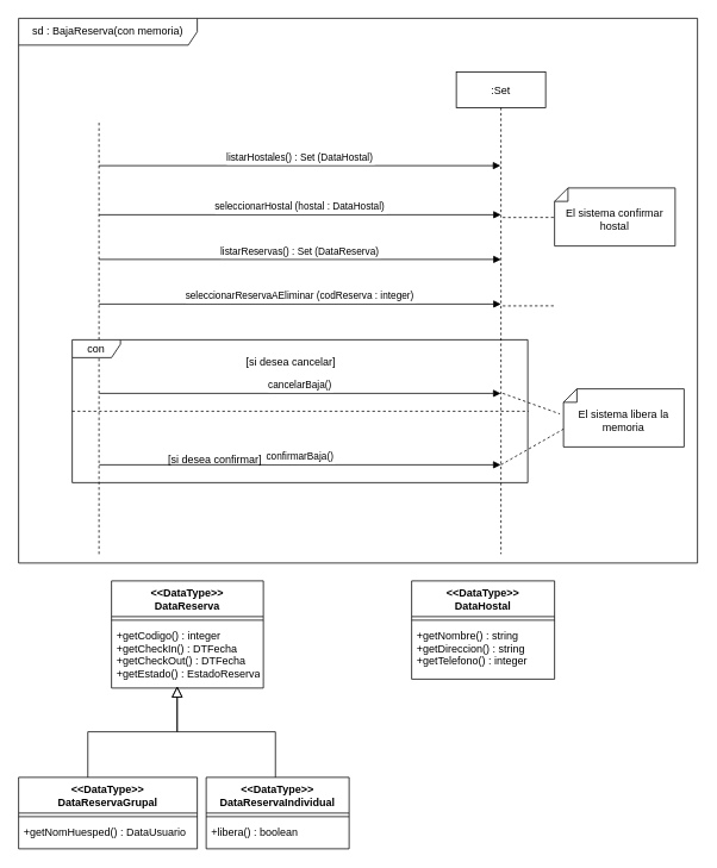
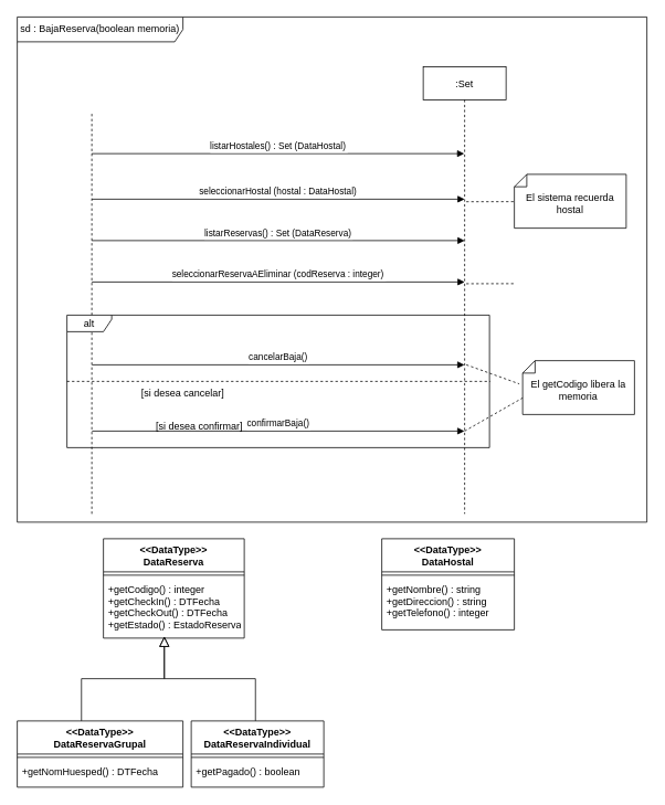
  <mxCell id="0" />
  <mxCell id="1" parent="0" />
- <mxCell id="2" value="sd : BajaReserva(con memoria)" style="shape=umlFrame;whiteSpace=wrap;html=1;width=200;height=30;" parent="1" vertex="1"><mxGeometry x="20" y="20" width="760" height="610" as="geometry" /></mxCell>
+ <mxCell id="2" value="sd : BajaReserva(boolean memoria)" style="shape=umlFrame;whiteSpace=wrap;html=1;width=200;height=30;" parent="1" vertex="1"><mxGeometry x="20" y="20" width="760" height="610" as="geometry" /></mxCell>
  <mxCell id="3" value=":Set" style="shape=umlLifeline;perimeter=lifelinePerimeter;container=1;collapsible=0;recursiveResize=0;rounded=0;shadow=0;strokeWidth=1;" parent="1" vertex="1"><mxGeometry x="510" y="80" width="100" height="540" as="geometry" /></mxCell>
  <mxCell id="4" value="" style="endArrow=none;dashed=1;html=1;rounded=0;exitX=0.52;exitY=0.302;exitDx=0;exitDy=0;exitPerimeter=0;" parent="3" edge="1"><mxGeometry width="50" height="50" relative="1" as="geometry"><mxPoint x="52" y="262.08" as="sourcePoint" /><mxPoint x="110" y="262" as="targetPoint" /><Array as="points" /></mxGeometry></mxCell>
  <mxCell id="5" value="" style="endArrow=none;dashed=1;html=1;rounded=0;" parent="1" edge="1"><mxGeometry width="50" height="50" relative="1" as="geometry"><mxPoint x="110" y="620" as="sourcePoint" /><mxPoint x="110" y="135" as="targetPoint" /></mxGeometry></mxCell>
  <mxCell id="6" value="listarHostales() : Set (DataHostal)" style="verticalAlign=bottom;endArrow=block;shadow=0;strokeWidth=1;" parent="1" target="3" edge="1"><mxGeometry relative="1" as="geometry"><mxPoint x="110" y="185" as="sourcePoint" /><mxPoint x="619.5" y="185" as="targetPoint" /></mxGeometry></mxCell>
  <mxCell id="7" value="seleccionarHostal (hostal : DataHostal)" style="verticalAlign=bottom;endArrow=block;shadow=0;strokeWidth=1;" parent="1" edge="1"><mxGeometry relative="1" as="geometry"><mxPoint x="110" y="240" as="sourcePoint" /><mxPoint x="560" y="240" as="targetPoint" /></mxGeometry></mxCell>
- <mxCell id="8" value="El sistema confirmar hostal" style="shape=note2;boundedLbl=1;whiteSpace=wrap;html=1;size=15;verticalAlign=top;align=center;flipV=0;flipH=1;" parent="1" vertex="1"><mxGeometry x="620" y="210" width="135" height="65" as="geometry" /></mxCell>
+ <mxCell id="8" value="El sistema recuerda hostal" style="shape=note2;boundedLbl=1;whiteSpace=wrap;html=1;size=15;verticalAlign=top;align=center;flipV=0;flipH=1;" parent="1" vertex="1"><mxGeometry x="620" y="210" width="135" height="65" as="geometry" /></mxCell>
  <mxCell id="9" value="" style="endArrow=none;dashed=1;html=1;rounded=0;exitX=0.52;exitY=0.302;exitDx=0;exitDy=0;exitPerimeter=0;" parent="1" source="3" edge="1"><mxGeometry width="50" height="50" relative="1" as="geometry"><mxPoint x="590" y="330" as="sourcePoint" /><mxPoint x="620" y="243" as="targetPoint" /><Array as="points" /></mxGeometry></mxCell>
  <mxCell id="10" value="listarReservas() : Set (DataReserva)" style="verticalAlign=bottom;endArrow=block;shadow=0;strokeWidth=1;" parent="1" edge="1"><mxGeometry relative="1" as="geometry"><mxPoint x="110" y="290" as="sourcePoint" /><mxPoint x="560" y="290" as="targetPoint" /></mxGeometry></mxCell>
- <mxCell id="11" value="con" style="shape=umlFrame;whiteSpace=wrap;html=1;width=54;height=20;" parent="1" vertex="1"><mxGeometry x="80" y="380" width="510" height="160" as="geometry" /></mxCell>
+ <mxCell id="11" value="alt" style="shape=umlFrame;whiteSpace=wrap;html=1;width=54;height=20;" parent="1" vertex="1"><mxGeometry x="80" y="380" width="510" height="160" as="geometry" /></mxCell>
  <mxCell id="12" value="cancelarBaja()" style="verticalAlign=bottom;endArrow=block;shadow=0;strokeWidth=1;" parent="1" edge="1"><mxGeometry relative="1" as="geometry"><mxPoint x="110.25" y="440" as="sourcePoint" /><mxPoint x="559.75" y="440" as="targetPoint" /></mxGeometry></mxCell>
- <mxCell id="13" value="[si desea cancelar]" style="text;html=1;strokeColor=none;fillColor=none;align=center;verticalAlign=middle;whiteSpace=wrap;rounded=0;" parent="1" vertex="1"><mxGeometry x="210" y="390" width="230" height="30" as="geometry" /></mxCell>
+ <mxCell id="13" value="[si desea cancelar]" style="text;html=1;strokeColor=none;fillColor=none;align=center;verticalAlign=middle;whiteSpace=wrap;rounded=0;" parent="1" vertex="1"><mxGeometry x="105" y="460" width="230" height="30" as="geometry" /></mxCell>
  <mxCell id="14" value="[si desea confirmar]" style="text;html=1;strokeColor=none;fillColor=none;align=center;verticalAlign=middle;whiteSpace=wrap;rounded=0;" parent="1" vertex="1"><mxGeometry x="125" y="500" width="230" height="30" as="geometry" /></mxCell>
  <mxCell id="15" value="confirmarBaja()" style="verticalAlign=bottom;endArrow=block;shadow=0;strokeWidth=1;" parent="1" edge="1"><mxGeometry relative="1" as="geometry"><mxPoint x="110.25" y="520" as="sourcePoint" /><mxPoint x="559.75" y="520" as="targetPoint" /></mxGeometry></mxCell>
- <mxCell id="16" value="El sistema libera la memoria" style="shape=note2;boundedLbl=1;whiteSpace=wrap;html=1;size=15;verticalAlign=top;align=center;flipV=0;flipH=1;" parent="1" vertex="1"><mxGeometry x="630" y="435" width="135" height="65" as="geometry" /></mxCell>
+ <mxCell id="16" value="El getCodigo libera la memoria" style="shape=note2;boundedLbl=1;whiteSpace=wrap;html=1;size=15;verticalAlign=top;align=center;flipV=0;flipH=1;" parent="1" vertex="1"><mxGeometry x="630" y="435" width="135" height="65" as="geometry" /></mxCell>
  <mxCell id="17" value="" style="endArrow=none;dashed=1;html=1;rounded=0;entryX=1.002;entryY=0.5;entryDx=0;entryDy=0;entryPerimeter=0;" parent="1" target="11" edge="1"><mxGeometry width="50" height="50" relative="1" as="geometry"><mxPoint x="80" y="460" as="sourcePoint" /><mxPoint x="130" y="410" as="targetPoint" /></mxGeometry></mxCell>
  <mxCell id="18" value="" style="endArrow=none;dashed=1;html=1;rounded=0;entryX=1.03;entryY=0.431;entryDx=0;entryDy=0;entryPerimeter=0;" parent="1" target="16" edge="1"><mxGeometry width="50" height="50" relative="1" as="geometry"><mxPoint x="562.07" y="440" as="sourcePoint" /><mxPoint x="640.005" y="440" as="targetPoint" /></mxGeometry></mxCell>
  <mxCell id="19" value="" style="endArrow=none;dashed=1;html=1;rounded=0;" parent="1" edge="1"><mxGeometry width="50" height="50" relative="1" as="geometry"><mxPoint x="560" y="520" as="sourcePoint" /><mxPoint x="630" y="480" as="targetPoint" /></mxGeometry></mxCell>
  <mxCell id="20" value="seleccionarReservaAEliminar (codReserva : integer)" style="verticalAlign=bottom;endArrow=block;shadow=0;strokeWidth=1;" parent="1" edge="1"><mxGeometry relative="1" as="geometry"><mxPoint x="110" y="340" as="sourcePoint" /><mxPoint x="560" y="340" as="targetPoint" /></mxGeometry></mxCell>
  <mxCell id="21" value="" style="endArrow=block;endSize=10;endFill=0;shadow=0;strokeWidth=1;rounded=0;edgeStyle=elbowEdgeStyle;elbow=vertical;" parent="1" edge="1"><mxGeometry width="160" relative="1" as="geometry"><mxPoint x="97.5" y="870" as="sourcePoint" /><mxPoint x="197.5" y="768" as="targetPoint" /></mxGeometry></mxCell>
  <mxCell id="22" value="" style="endArrow=block;endSize=10;endFill=0;shadow=0;strokeWidth=1;rounded=0;edgeStyle=elbowEdgeStyle;elbow=vertical;" parent="1" edge="1"><mxGeometry width="160" relative="1" as="geometry"><mxPoint x="307.5" y="870" as="sourcePoint" /><mxPoint x="197.5" y="768" as="targetPoint" /></mxGeometry></mxCell>
  <mxCell id="23" value="&lt;&lt;DataType&gt;&gt;&#10;DataReserva" style="swimlane;fontStyle=1;align=center;verticalAlign=top;childLayout=stackLayout;horizontal=1;startSize=40;horizontalStack=0;resizeParent=1;resizeParentMax=0;resizeLast=0;collapsible=1;marginBottom=0;" parent="1" vertex="1"><mxGeometry x="124" y="650" width="170" height="120" as="geometry"><mxRectangle x="340" y="360" width="100" height="26" as="alternateBounds" /></mxGeometry></mxCell>
  <mxCell id="24" value="" style="line;strokeWidth=1;fillColor=none;align=left;verticalAlign=middle;spacingTop=-1;spacingLeft=3;spacingRight=3;rotatable=0;labelPosition=right;points=[];portConstraint=eastwest;" parent="23" vertex="1"><mxGeometry y="40" width="170" height="8" as="geometry" /></mxCell>
  <mxCell id="25" value="+getCodigo() : integer&#10;+getCheckIn() : DTFecha&#10;+getCheckOut() : DTFecha&#10;+getEstado() : EstadoReserva" style="text;strokeColor=none;fillColor=none;align=left;verticalAlign=top;spacingLeft=4;spacingRight=4;overflow=hidden;rotatable=0;points=[[0,0.5],[1,0.5]];portConstraint=eastwest;" parent="23" vertex="1"><mxGeometry y="48" width="170" height="72" as="geometry" /></mxCell>
  <mxCell id="26" value="&lt;&lt;DataType&gt;&gt;&#10;DataReservaGrupal" style="swimlane;fontStyle=1;align=center;verticalAlign=top;childLayout=stackLayout;horizontal=1;startSize=40;horizontalStack=0;resizeParent=1;resizeParentMax=0;resizeLast=0;collapsible=1;marginBottom=0;" parent="1" vertex="1"><mxGeometry x="20" y="870" width="200" height="80" as="geometry"><mxRectangle x="340" y="360" width="100" height="26" as="alternateBounds" /></mxGeometry></mxCell>
  <mxCell id="27" value="" style="line;strokeWidth=1;fillColor=none;align=left;verticalAlign=middle;spacingTop=-1;spacingLeft=3;spacingRight=3;rotatable=0;labelPosition=right;points=[];portConstraint=eastwest;" parent="26" vertex="1"><mxGeometry y="40" width="200" height="8" as="geometry" /></mxCell>
- <mxCell id="28" value="+getNomHuesped() : DataUsuario" style="text;strokeColor=none;fillColor=none;align=left;verticalAlign=top;spacingLeft=4;spacingRight=4;overflow=hidden;rotatable=0;points=[[0,0.5],[1,0.5]];portConstraint=eastwest;" parent="26" vertex="1"><mxGeometry y="48" width="200" height="32" as="geometry" /></mxCell>
+ <mxCell id="28" value="+getNomHuesped() : DTFecha" style="text;strokeColor=none;fillColor=none;align=left;verticalAlign=top;spacingLeft=4;spacingRight=4;overflow=hidden;rotatable=0;points=[[0,0.5],[1,0.5]];portConstraint=eastwest;" parent="26" vertex="1"><mxGeometry y="48" width="200" height="32" as="geometry" /></mxCell>
  <mxCell id="29" value="&lt;&lt;DataType&gt;&gt;&#10;DataReservaIndividual" style="swimlane;fontStyle=1;align=center;verticalAlign=top;childLayout=stackLayout;horizontal=1;startSize=40;horizontalStack=0;resizeParent=1;resizeParentMax=0;resizeLast=0;collapsible=1;marginBottom=0;" parent="1" vertex="1"><mxGeometry x="230" y="870" width="160" height="80" as="geometry"><mxRectangle x="340" y="360" width="100" height="26" as="alternateBounds" /></mxGeometry></mxCell>
  <mxCell id="30" value="" style="line;strokeWidth=1;fillColor=none;align=left;verticalAlign=middle;spacingTop=-1;spacingLeft=3;spacingRight=3;rotatable=0;labelPosition=right;points=[];portConstraint=eastwest;" parent="29" vertex="1"><mxGeometry y="40" width="160" height="8" as="geometry" /></mxCell>
- <mxCell id="31" value="+libera() : boolean" style="text;strokeColor=none;fillColor=none;align=left;verticalAlign=top;spacingLeft=4;spacingRight=4;overflow=hidden;rotatable=0;points=[[0,0.5],[1,0.5]];portConstraint=eastwest;" parent="29" vertex="1"><mxGeometry y="48" width="160" height="32" as="geometry" /></mxCell>
+ <mxCell id="31" value="+getPagado() : boolean" style="text;strokeColor=none;fillColor=none;align=left;verticalAlign=top;spacingLeft=4;spacingRight=4;overflow=hidden;rotatable=0;points=[[0,0.5],[1,0.5]];portConstraint=eastwest;" parent="29" vertex="1"><mxGeometry y="48" width="160" height="32" as="geometry" /></mxCell>
  <mxCell id="32" value="&lt;&lt;DataType&gt;&gt;&#10;DataHostal" style="swimlane;fontStyle=1;align=center;verticalAlign=top;childLayout=stackLayout;horizontal=1;startSize=40;horizontalStack=0;resizeParent=1;resizeParentMax=0;resizeLast=0;collapsible=1;marginBottom=0;" parent="1" vertex="1"><mxGeometry x="460" y="650" width="160" height="110" as="geometry"><mxRectangle x="340" y="360" width="100" height="26" as="alternateBounds" /></mxGeometry></mxCell>
  <mxCell id="33" value="" style="line;strokeWidth=1;fillColor=none;align=left;verticalAlign=middle;spacingTop=-1;spacingLeft=3;spacingRight=3;rotatable=0;labelPosition=right;points=[];portConstraint=eastwest;" parent="32" vertex="1"><mxGeometry y="40" width="160" height="8" as="geometry" /></mxCell>
  <mxCell id="34" value="+getNombre() : string&#10;+getDireccion() : string&#10;+getTelefono() : integer" style="text;strokeColor=none;fillColor=none;align=left;verticalAlign=top;spacingLeft=4;spacingRight=4;overflow=hidden;rotatable=0;points=[[0,0.5],[1,0.5]];portConstraint=eastwest;" parent="32" vertex="1"><mxGeometry y="48" width="160" height="62" as="geometry" /></mxCell>
